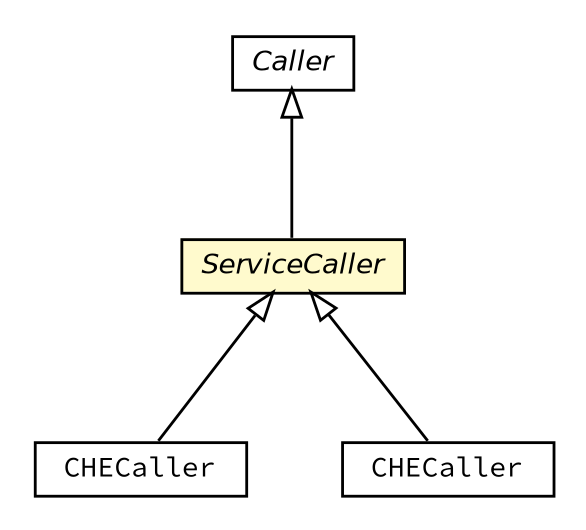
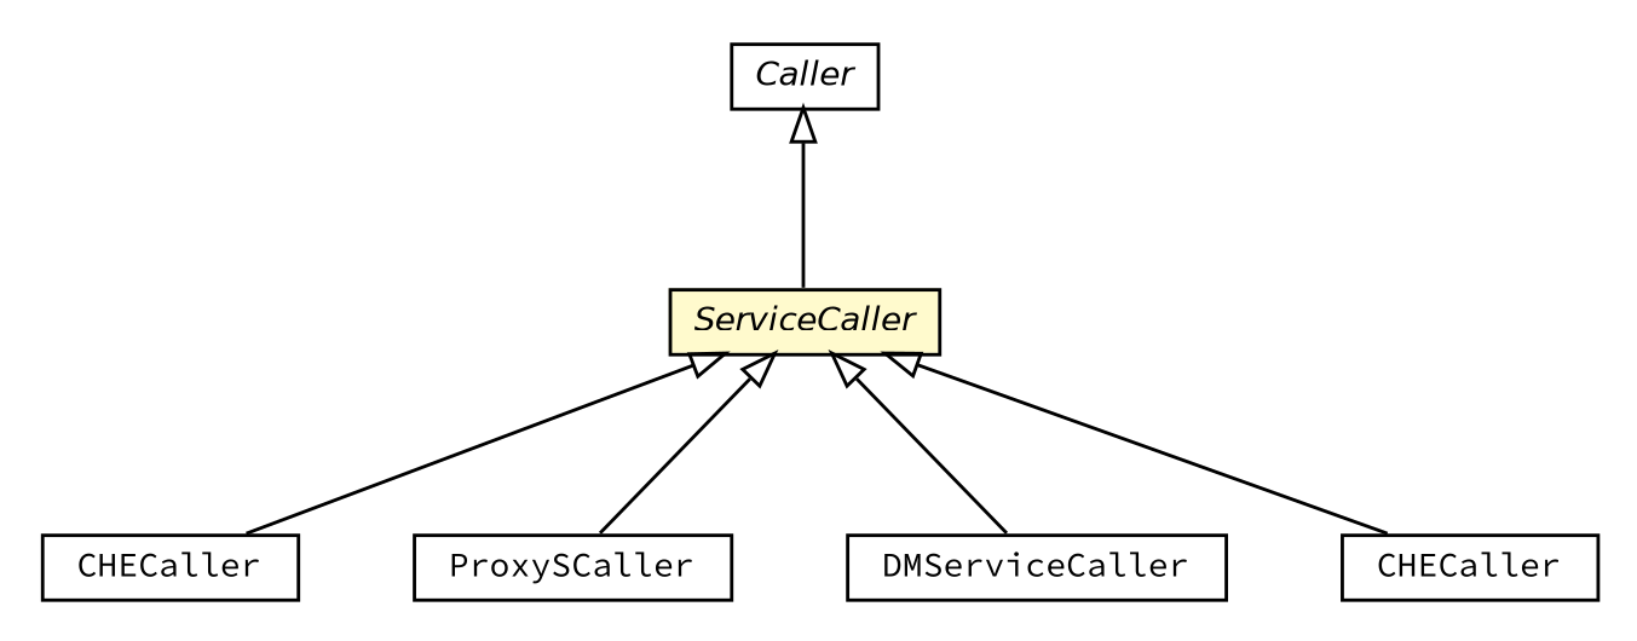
  digraph {
    fontname="Source Code Pro"
    nodesep=0.25
    ranksep=0.5
    node [fontcolor=black fontname="Source Code Pro" fontsize=10.0 shape=plaintext]
    edge [arrowtail=empty dir=back fontname="Source Code Pro" fontsize=10 headport=p labelfontname=Helvetica labelfontsize=10 tailport=p]
    n1 [label=<<table title="org.universAAL.middleware.bus.member.Caller" border="0" cellborder="1" cellspacing="0" cellpadding="2" port="p" href="../bus/member/Caller.html"> 		<tr><td><table border="0" cellspacing="0" cellpadding="1"> <tr><td align="center" balign="center"><font face="Helvetica-Oblique"> Caller </font></td></tr> 		</table></td></tr> 		</table>>]
    n2 [label=<<table title="org.universAAL.middleware.service.ServiceCaller" border="0" cellborder="1" cellspacing="0" cellpadding="2" port="p" bgcolor="lemonChiffon" href="./ServiceCaller.html"> 		<tr><td><table border="0" cellspacing="0" cellpadding="1"> <tr><td align="center" balign="center"><font face="Helvetica-Oblique"> ServiceCaller </font></td></tr> 		</table></td></tr> 		</table>>]
    n3 [label=<<table title="org.universAAL.context.reasoner.CHECaller" border="0" cellborder="1" cellspacing="0" cellpadding="2" port="p" href="../../context/reasoner/CHECaller.html"> 		<tr><td><table border="0" cellspacing="0" cellpadding="1"> <tr><td align="center" balign="center"> CHECaller </td></tr> 		</table></td></tr> 		</table>>]
+   n4 [label=<<table title="org.universAAL.ri.gateway.proxies.exporting.ProxySCaller" border="0" cellborder="1" cellspacing="0" cellpadding="2" port="p" href="../../ri/gateway/proxies/exporting/ProxySCaller.html"> 		<tr><td><table border="0" cellspacing="0" cellpadding="1"> <tr><td align="center" balign="center"> ProxySCaller </td></tr> 		</table></td></tr> 		</table>>]
+   n5 [label=<<table title="org.universAAL.ui.dm.DMServiceCaller" border="0" cellborder="1" cellspacing="0" cellpadding="2" port="p" href="../../ui/dm/DMServiceCaller.html"> 		<tr><td><table border="0" cellspacing="0" cellpadding="1"> <tr><td align="center" balign="center"> DMServiceCaller </td></tr> 		</table></td></tr> 		</table>>]
    n6 [label=<<table title="org.universAAL.samples.context.reasoner.client.uaalinterface.CHECaller" border="0" cellborder="1" cellspacing="0" cellpadding="2" port="p" href="../../samples/context/reasoner/client/uaalinterface/CHECaller.html"> 		<tr><td><table border="0" cellspacing="0" cellpadding="1"> <tr><td align="center" balign="center"> CHECaller </td></tr> 		</table></td></tr> 		</table>>]
    n1 -> n2
    n2 -> n3
+   n2 -> n4
+   n2 -> n5
    n2 -> n6
  }
